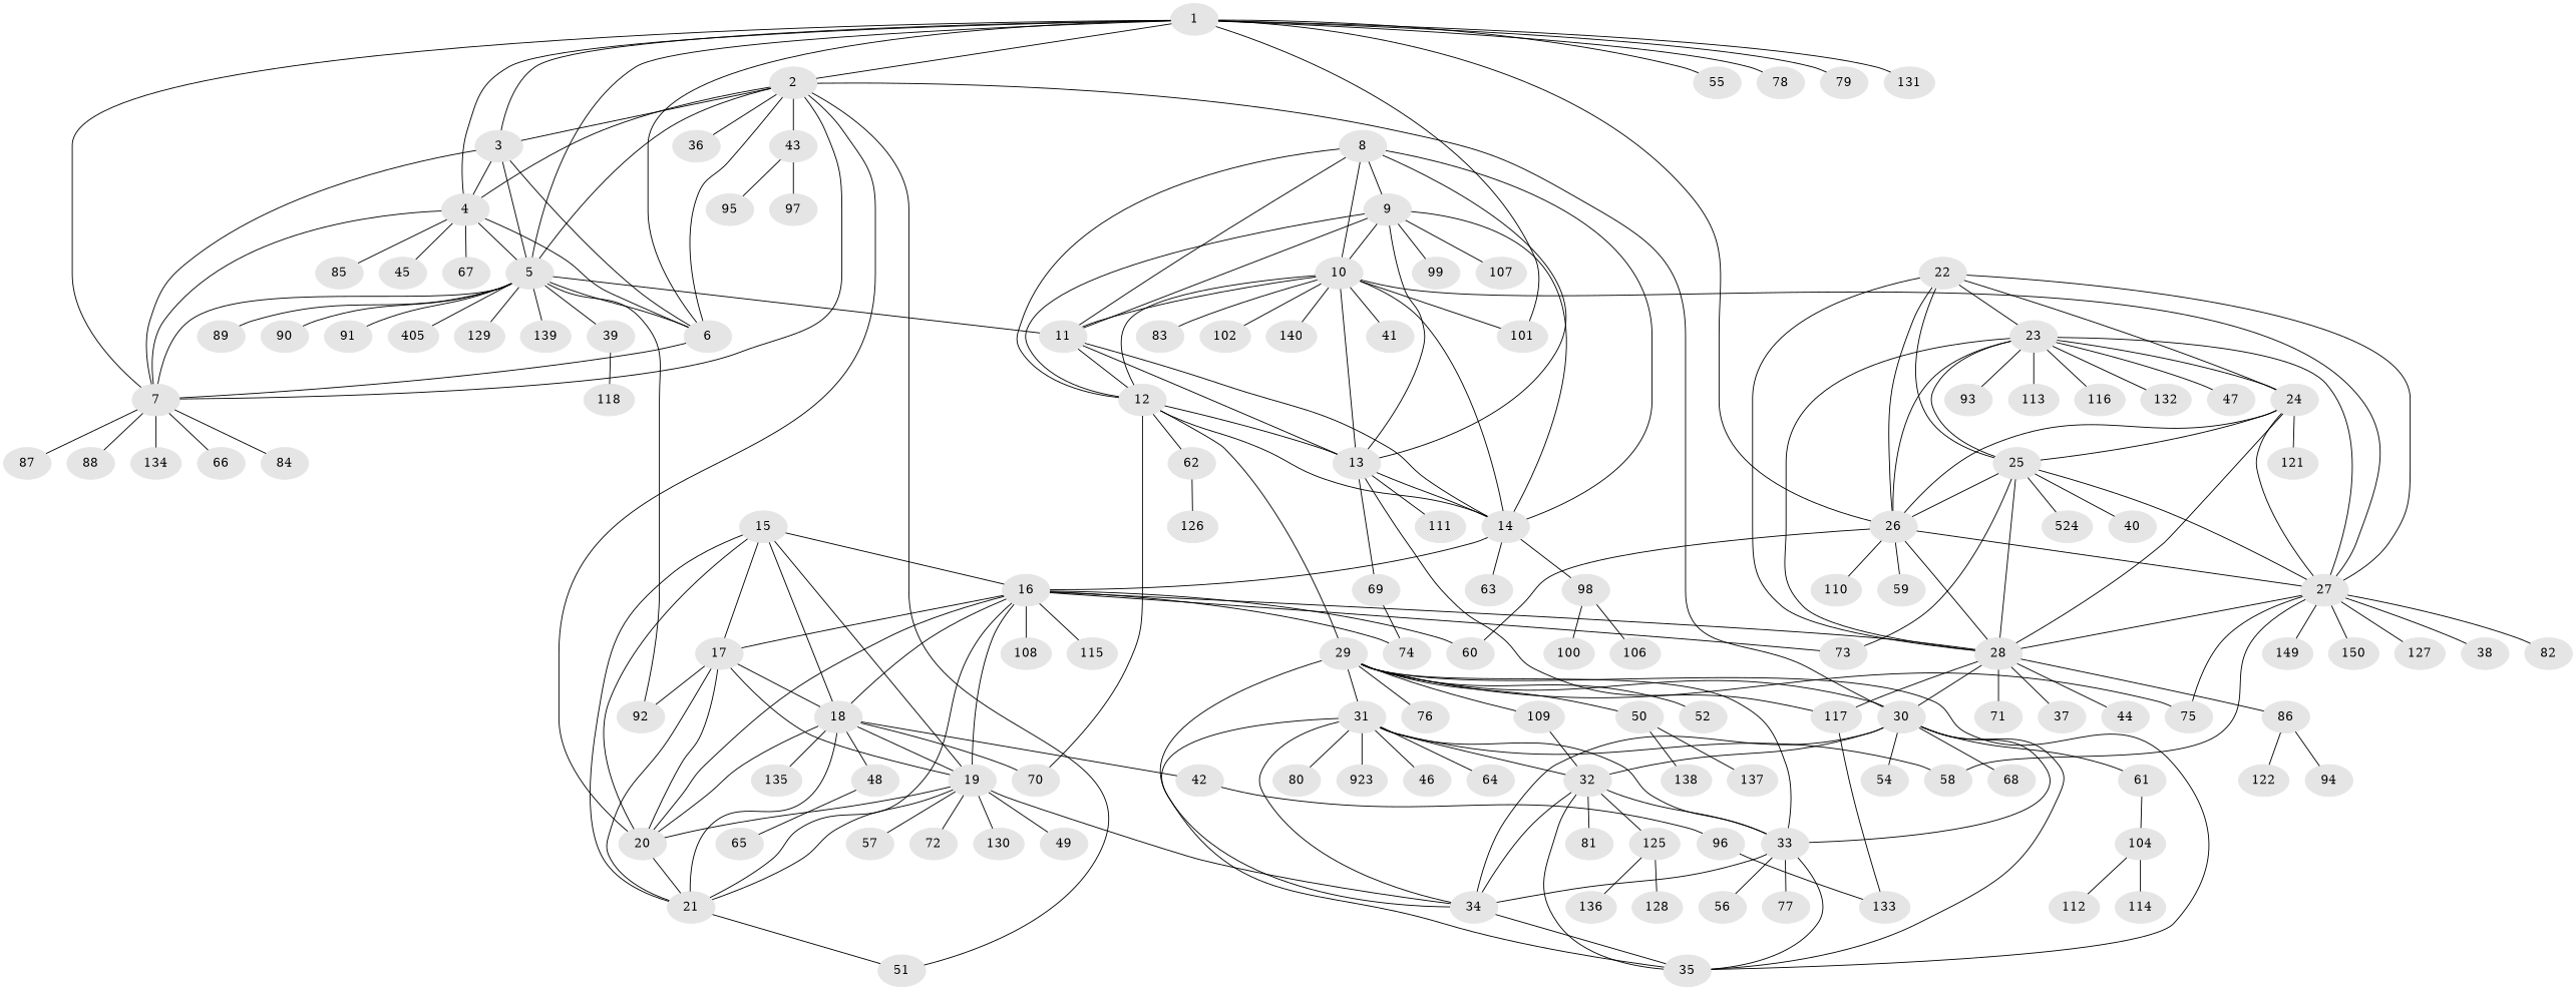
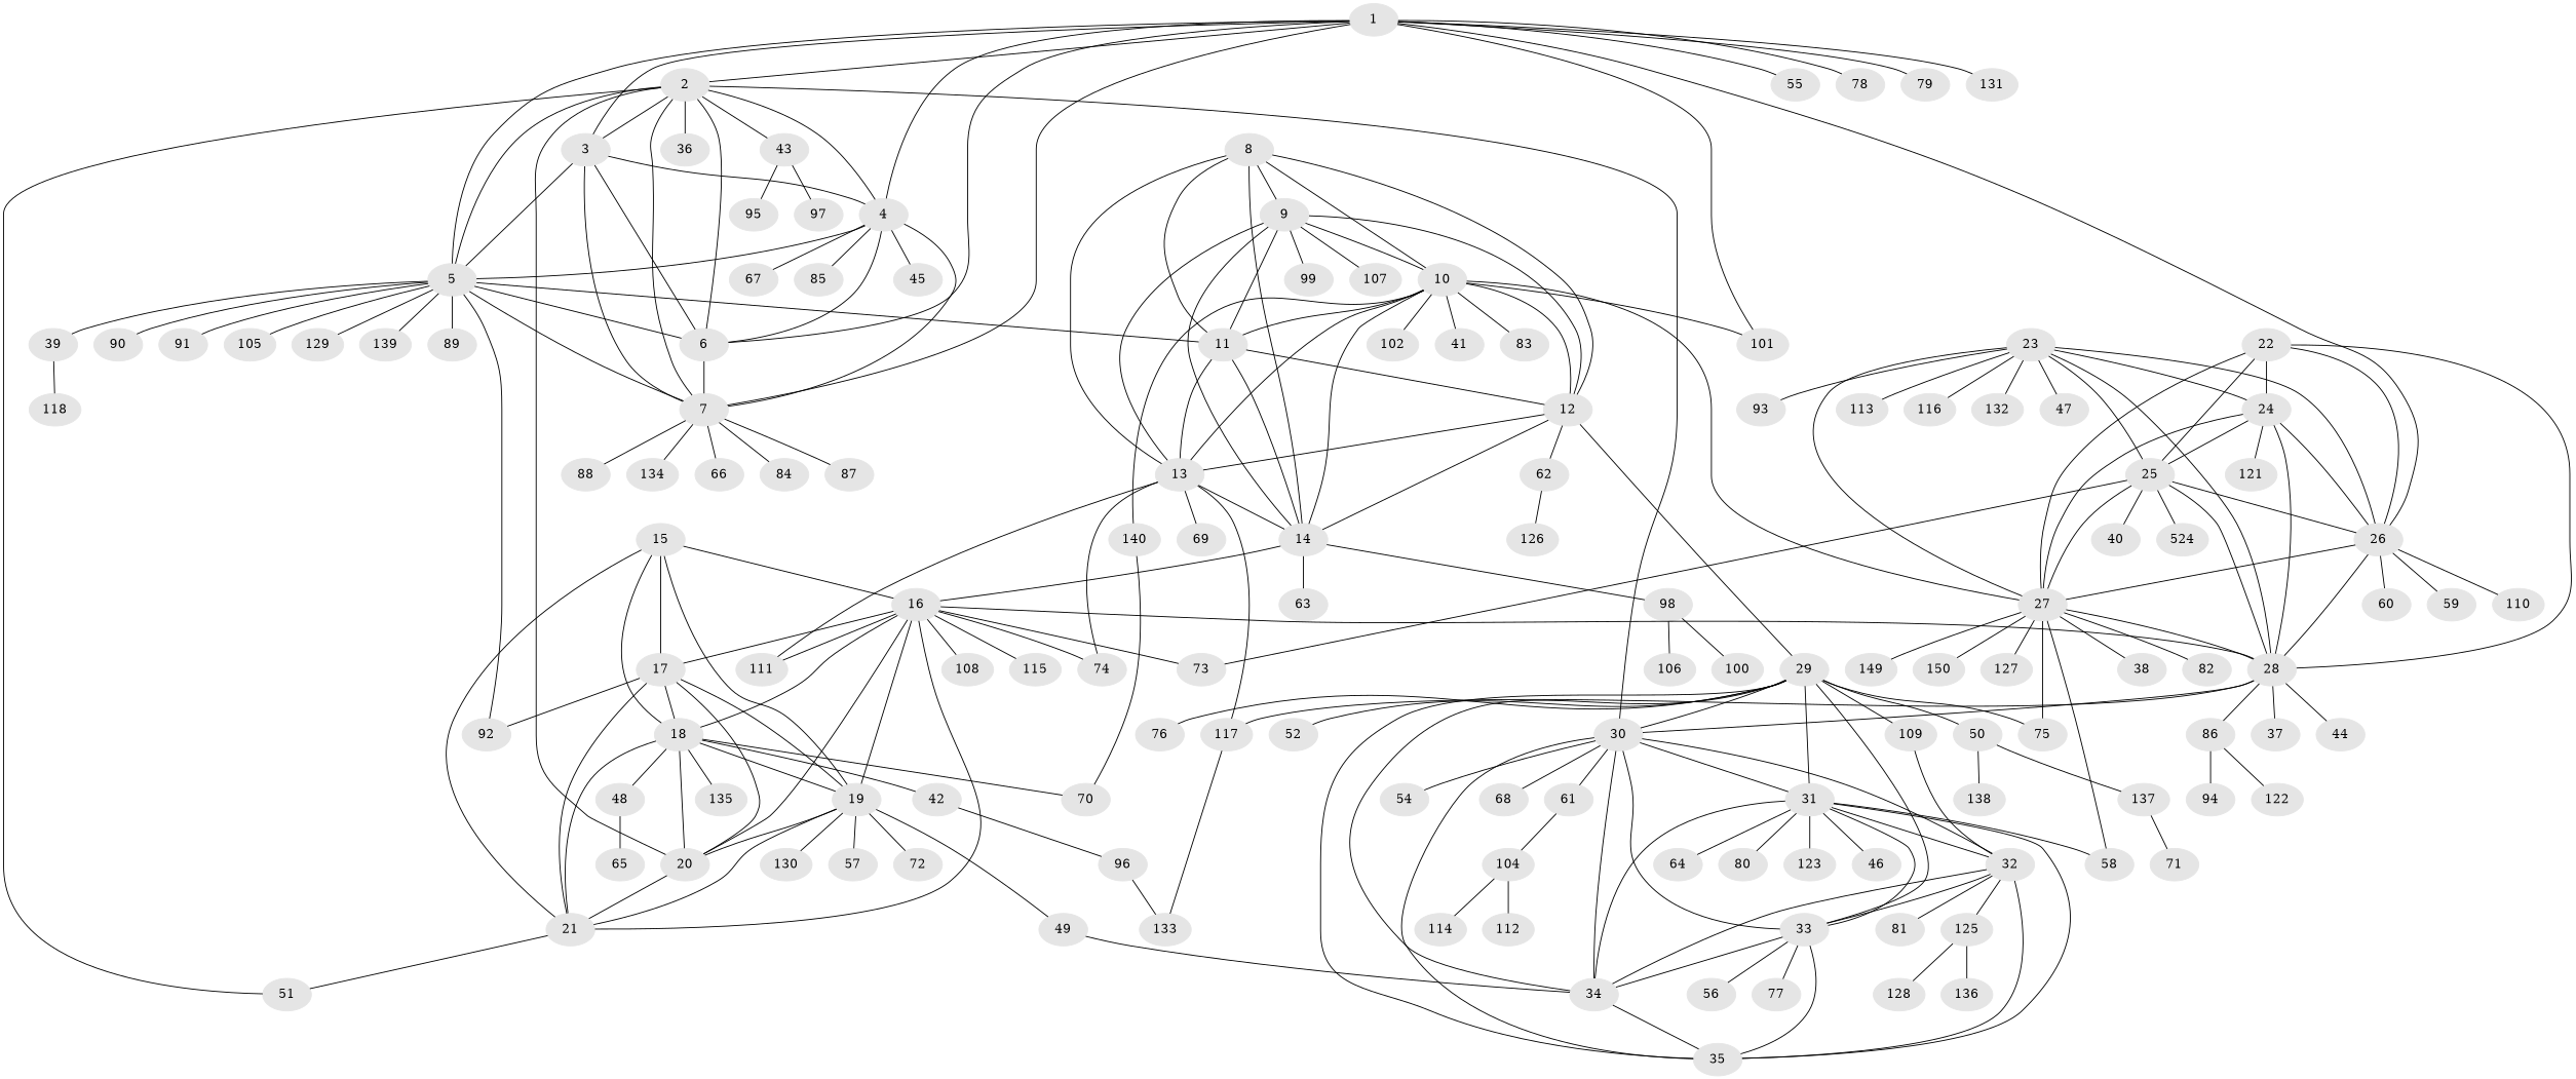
  graph {
    node [color=gray90 style=filled]
    1
    2
    3
    4
    5
    6
    7
    26
    55
    78
    79
    101
    131
    20
    30
    36
    43
    51
    45
    67
    85
    11
    39
    89
    90
    91
    92
-   105 [label=405]
+   105
    129
    139
    66
    84
    87
    88
    134
    27
    28
    60
    59
    110
    21
    34
    31
    32
    33
    35
    54
    61
    68
    95
    97
    12
    13
    14
    118
    8
    9
    10
    99
    107
    41
    83
    102
    140
    29
    62
    70
    69
    74
    111
    117
    16
    63
    98
    38
    58
    75
    82
    n79 [label=149]
    n80 [label=150]
    127
    50
    52
    76
    109
    126
    133
    17
    18
    19
    73
    108
    115
    100
    106
    15
    42
    48
    135
    49
    57
    72
    130
    37
    44
    71
    86
    96
    65
    22
    23
    24
    25
    47
    93
    113
    116
    132
    121
    40
    n121 [label=524]
    94
    122
    46
    64
    80
-   123 [label=923]
+   123
    81
    125
    56
    77
    137
    138
    104
    128
    136
    112
    114
    1 -- 2
    1 -- 3
    1 -- 4
    1 -- 5
    1 -- 6
    1 -- 7
    1 -- 26
    1 -- 55
    1 -- 78
    1 -- 79
    1 -- 101
    1 -- 131
    2 -- 3
    2 -- 4
    2 -- 5
    2 -- 6
    2 -- 7
    2 -- 20
    2 -- 30
    2 -- 36
    2 -- 43
    2 -- 51
    3 -- 4
    3 -- 5
    3 -- 6
    3 -- 7
    4 -- 5
    4 -- 6
    4 -- 7
    4 -- 45
    4 -- 67
    4 -- 85
    5 -- 6
    5 -- 7
    5 -- 11
    5 -- 39
    5 -- 89
    5 -- 90
    5 -- 91
    5 -- 92
    5 -- 105
    5 -- 129
    5 -- 139
    6 -- 7
    7 -- 66
    7 -- 84
    7 -- 87
    7 -- 88
    7 -- 134
    26 -- 27
    26 -- 28
    26 -- 60
    26 -- 59
    26 -- 110
    20 -- 21
    30 -- 34
+   30 -- 31
    30 -- 32
    30 -- 33
    30 -- 35
    30 -- 54
    30 -- 61
    30 -- 68
    43 -- 95
    43 -- 97
    11 -- 12
    11 -- 13
    11 -- 14
    39 -- 118
    27 -- 28
    27 -- 38
    27 -- 58
    27 -- 75
    27 -- 82
    27 -- n79
    27 -- n80
    27 -- 127
    28 -- 30
    28 -- 117
    28 -- 37
    28 -- 44
-   28 -- 71
+   137 -- 71
    28 -- 86
    21 -- 51
    34 -- 35
    31 -- 34
    31 -- 32
    31 -- 33
    31 -- 35
    31 -- 58
    31 -- 46
    31 -- 64
    31 -- 80
    31 -- 123
    32 -- 34
    32 -- 33
    32 -- 35
    32 -- 81
    32 -- 125
    33 -- 34
    33 -- 35
    33 -- 56
    33 -- 77
    61 -- 104
    12 -- 13
    12 -- 14
    12 -- 29
    12 -- 62
-   12 -- 70
+   140 -- 70
    13 -- 14
    13 -- 69
-   69 -- 74
+   13 -- 74
    13 -- 111
    13 -- 117
    14 -- 16
    14 -- 63
    14 -- 98
    8 -- 11
    8 -- 12
    8 -- 13
    8 -- 14
    8 -- 9
    8 -- 10
    9 -- 11
    9 -- 12
    9 -- 13
    9 -- 14
    9 -- 10
    9 -- 99
    9 -- 107
    10 -- 101
    10 -- 11
    10 -- 27
    10 -- 12
    10 -- 13
    10 -- 14
    10 -- 41
    10 -- 83
    10 -- 102
    10 -- 140
    29 -- 30
    29 -- 34
    29 -- 31
    29 -- 33
    29 -- 35
    29 -- 75
    29 -- 50
    29 -- 52
    29 -- 76
    29 -- 109
    62 -- 126
    117 -- 133
    16 -- 20
    16 -- 28
-   16 -- 60
+   16 -- 111
    16 -- 21
    16 -- 74
    16 -- 17
    16 -- 18
    16 -- 19
    16 -- 73
    16 -- 108
    16 -- 115
    98 -- 100
    98 -- 106
    50 -- 137
    50 -- 138
    109 -- 32
    17 -- 20
    17 -- 92
    17 -- 21
    17 -- 18
    17 -- 19
    18 -- 20
    18 -- 21
    18 -- 70
    18 -- 19
    18 -- 42
    18 -- 48
    18 -- 135
    19 -- 20
    19 -- 21
-   19 -- 34
+   49 -- 34
    19 -- 49
    19 -- 57
    19 -- 72
    19 -- 130
-   15 -- 20
    15 -- 21
    15 -- 16
    15 -- 17
    15 -- 18
    15 -- 19
    42 -- 96
    48 -- 65
    86 -- 94
    86 -- 122
    96 -- 133
    22 -- 26
    22 -- 27
    22 -- 28
-   22 -- 23
    22 -- 24
    22 -- 25
    23 -- 26
    23 -- 27
    23 -- 28
    23 -- 24
    23 -- 25
    23 -- 47
    23 -- 93
    23 -- 113
    23 -- 116
    23 -- 132
    24 -- 26
    24 -- 27
    24 -- 28
    24 -- 25
    24 -- 121
    25 -- 26
    25 -- 27
    25 -- 28
    25 -- 73
    25 -- 40
    25 -- n121
    125 -- 128
    125 -- 136
    104 -- 112
    104 -- 114
  }
